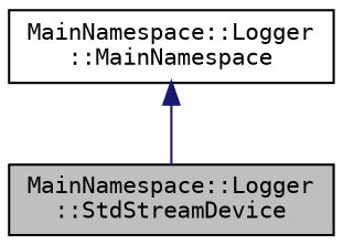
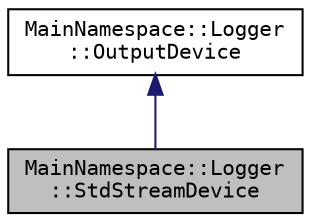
  digraph {
    fontname="DejaVu Sans Mono"
    node [color=black fontname="DejaVu Sans Mono" fontsize=10 shape=record style=filled]
    n1 [fillcolor=grey75 fontcolor=black height=0.2 label="MainNamespace::Logger\l::StdStreamDevice" width=0.4]
-   n2 [fillcolor=white height=0.2 label="MainNamespace::Logger\l::MainNamespace" width=0.4]
+   n2 [fillcolor=white height=0.2 label="MainNamespace::Logger\l::OutputDevice" width=0.4]
    n2 -> n1 [color=midnightblue dir=back fontname="DejaVu Sans Mono" fontsize=10 labelfontname=Helvetica labelfontsize=10 style=solid]
  }
